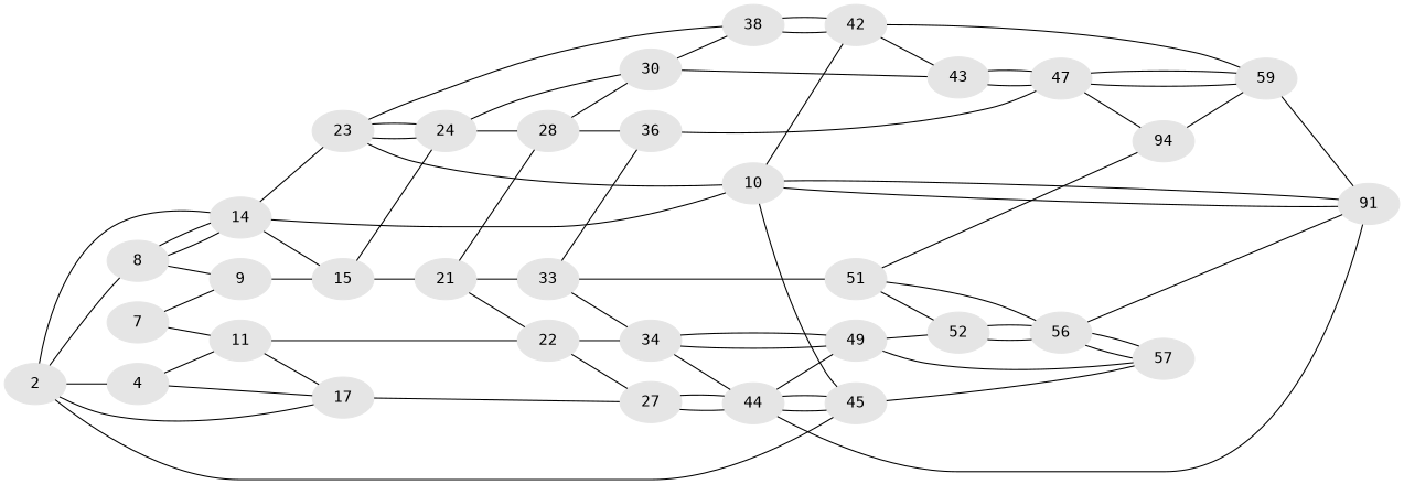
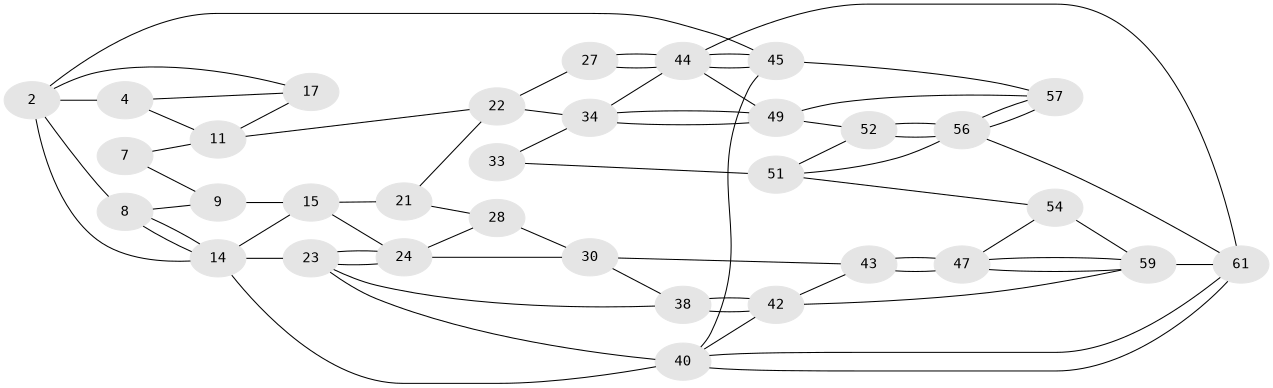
  graph {
    fontname="DejaVu Sans Mono"
    rankdir=LR
    node [color=gray90 fontname="DejaVu Sans Mono" style=filled]
    edge [fontname="DejaVu Sans Mono"]
    2 [super="+3"]
    4 [super="+12"]
    8
    14 [super="+16"]
    17 [super="+18"]
    45 [super="+63"]
    7 [super="+10"]
    9 [super="+13"]
    11 [super="+19"]
    15 [super="+20"]
    23 [super="+39"]
-   40 [super="+41" label=10]
+   40 [super="+41"]
    27
    57
    22 [super="+26"]
    21 [super="+29"]
    24 [super="+25"]
    34 [super="+35"]
    38
    42 [super="+53"]
-   61 [super="+62" label=91]
+   61 [super="+62"]
    28 [super="+32"]
    33 [super="+37"]
    30 [super="+31"]
    44 [super="+46"]
-   36
    51 [super="+55"]
    49 [super="+50"]
    43
    47 [super="+48"]
-   54 [label=94]
+   54
    52
    56 [super="+58"]
    59 [super="+60"]
    2 -- 4
    2 -- 8
    2 -- 14
    2 -- 17
    2 -- 45
    4 -- 17
    4 -- 11
    8 -- 14
    8 -- 14
    8 -- 9
    14 -- 15
    14 -- 23
    14 -- 40
-   17 -- 27
    45 -- 57
    7 -- 9
    7 -- 11
    9 -- 15
    11 -- 17
    11 -- 22
    15 -- 21
    15 -- 24
    23 -- 40
    23 -- 24
    23 -- 24
    23 -- 38
    40 -- 45
    40 -- 42
    40 -- 61
    40 -- 61
    27 -- 44
    27 -- 44
    22 -- 27
    22 -- 34
    21 -- 22
    21 -- 28
-   21 -- 33
    24 -- 28
    24 -- 30
    34 -- 44
    34 -- 49
    34 -- 49
    38 -- 42
    38 -- 42
    42 -- 43
    42 -- 59
    28 -- 30
-   28 -- 36
    33 -- 34
-   33 -- 36
    33 -- 51
    30 -- 38
    30 -- 43
    44 -- 45
    44 -- 45
    44 -- 61
    44 -- 49
-   36 -- 47
    51 -- 54
    51 -- 52
    51 -- 56
    49 -- 57
    49 -- 52
    43 -- 47
    43 -- 47
    47 -- 54
    47 -- 59
    47 -- 59
    54 -- 59
    52 -- 56
    52 -- 56
    56 -- 57
    56 -- 57
    56 -- 61
    59 -- 61
  }
